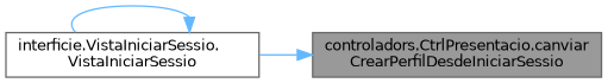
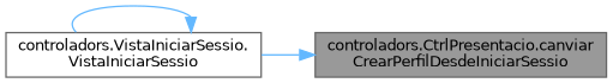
  digraph {
    rankdir=RL
    node [fontname=Helvetica fontsize=10 shape=box style=filled]
    edge [color=steelblue1 dir=back fontname=Helvetica fontsize=10 labelfontname=Helvetica labelfontsize=10 style=solid]
    n1 [color=gray40 fillcolor=grey60 fontcolor=black height=0.2 label="controladors.CtrlPresentacio.canviar\lCrearPerfilDesdeIniciarSessio" width=0.4]
-   n2 [color=grey40 fillcolor=white height=0.2 label="interficie.VistaIniciarSessio.\lVistaIniciarSessio" width=0.4]
+   n2 [color=grey40 fillcolor=white height=0.2 label="controladors.VistaIniciarSessio.\lVistaIniciarSessio" width=0.4]
    n1 -> n2
    n2 -> n2
  }
